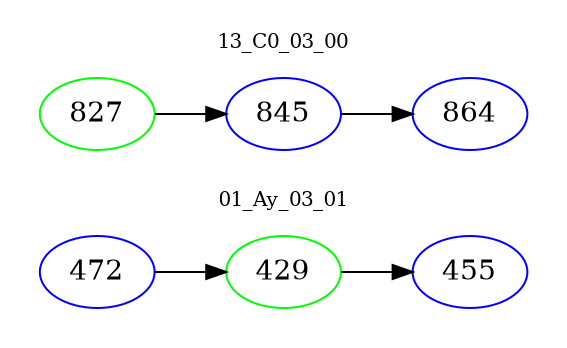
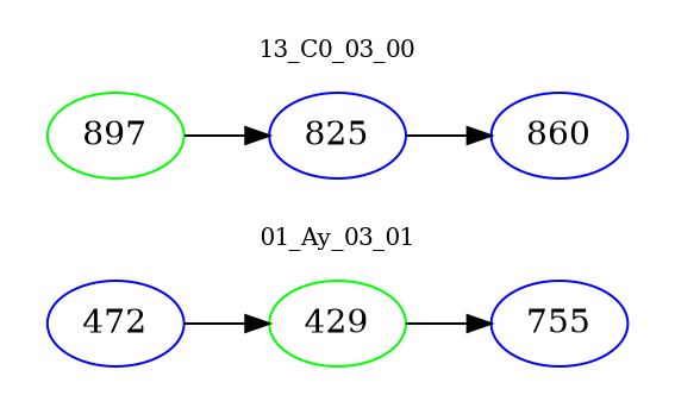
  digraph {
    rankdir=LR
    node [color=blue]
    edge [color=black]
    n1 [label=472]
    n2 [color=green label=429]
-   n3 [label=455]
-   n4 [color=green label=827]
-   n5 [label=845]
-   n6 [label=864]
+   n3 [label=755]
+   n4 [color=green label=897]
+   n5 [label=825]
+   n6 [label=860]
    subgraph cluster_1 {
      color=white
      fontsize=10
      label="01_Ay_03_01"
      n1
      n2
      n3
    }
    subgraph cluster_2 {
      color=white
      fontsize=10
      label="13_C0_03_00"
      n4
      n5
      n6
    }
    n1 -> n2
    n2 -> n3
    n4 -> n5
    n5 -> n6
  }
